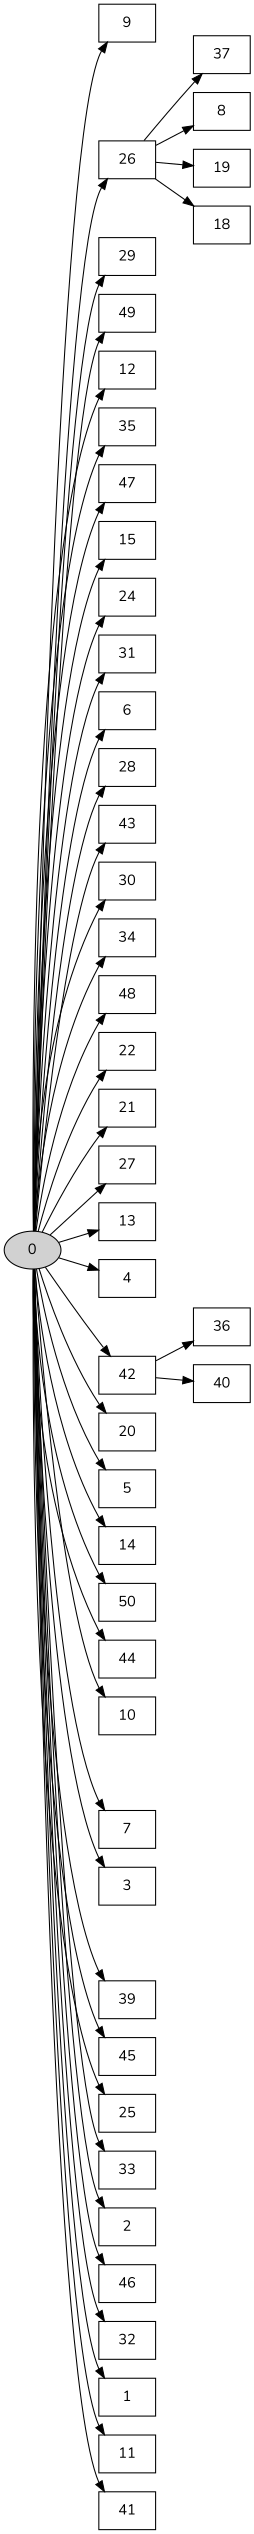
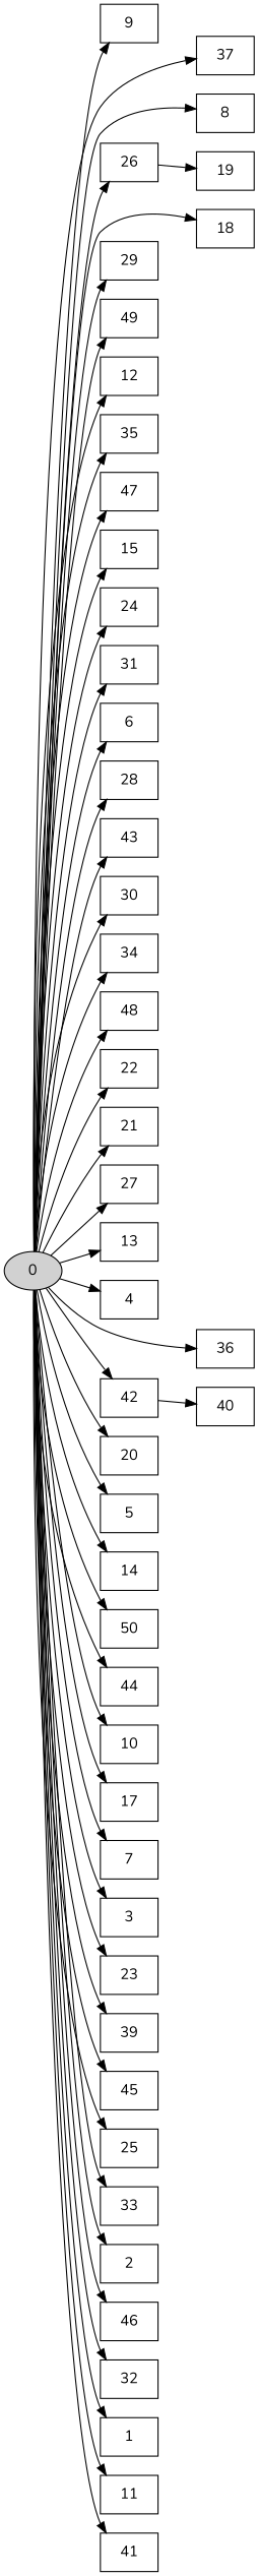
  digraph {
    fontname=Nunito
    rankdir=LR
    node [fillcolor=white fontname=Nunito style=filled shape=box]
    edge [fontname=Nunito]
    0 [fillcolor=grey82 shape=""]
    n2 [label="9\n"]
    n3 [label="37\n"]
    n4 [label="29\n"]
    n5 [label="49\n"]
    n6 [label="12\n"]
    n7 [label="35\n"]
    n8 [label="47\n"]
    n9 [label="15\n"]
    n10 [label="24\n"]
    n11 [label="8\n"]
    n12 [label="31\n"]
    n13 [label="6\n"]
    n14 [label="28\n"]
    n15 [label="43\n"]
    n16 [label="30\n"]
    n17 [label="34\n"]
    n18 [label="48\n"]
    n19 [label="22\n"]
    n20 [label="21\n"]
    n21 [label="27\n"]
    n22 [label="13\n"]
    n23 [label="26\n"]
    n24 [label="4\n"]
    n25 [label="42\n"]
    n26 [label="20\n"]
    n27 [label="5\n"]
    n28 [label="14\n"]
    n29 [label="50\n"]
    n30 [label="44\n"]
    n31 [label="10\n"]
    n32 [label="36\n"]
+   n33 [label="17\n"]
    n34 [label="7\n"]
    n35 [label="3\n"]
+   n36 [label="23\n"]
    n37 [label="39\n"]
    n38 [label="45\n"]
    n39 [label="25\n"]
    n40 [label="33\n"]
    n41 [label="2\n"]
    n42 [label="46\n"]
    n43 [label="32\n"]
    n44 [label="18\n"]
    n45 [label="1\n"]
    n46 [label="11\n"]
    n47 [label="41\n"]
    n48 [label="19\n"]
    n49 [label="40\n"]
    0 -> n2
-   n23 -> n3
+   0 -> n3
    0 -> n4
    0 -> n5
    0 -> n6
    0 -> n7
    0 -> n8
    0 -> n9
    0 -> n10
-   n23 -> n11
+   0 -> n11
    0 -> n12
    0 -> n13
    0 -> n14
    0 -> n15
    0 -> n16
    0 -> n17
    0 -> n18
    0 -> n19
    0 -> n20
    0 -> n21
    0 -> n22
    0 -> n23
    0 -> n24
    0 -> n25
    0 -> n26
    0 -> n27
    0 -> n28
    0 -> n29
    0 -> n30
    0 -> n31
-   n25 -> n32
+   0 -> n32
+   0 -> n33
    0 -> n34
    0 -> n35
+   0 -> n36
    0 -> n37
    0 -> n38
    0 -> n39
    0 -> n40
    0 -> n41
    0 -> n42
    0 -> n43
-   n23 -> n44
+   0 -> n44
    0 -> n45
    0 -> n46
    0 -> n47
    n23 -> n48
    n25 -> n49
  }
